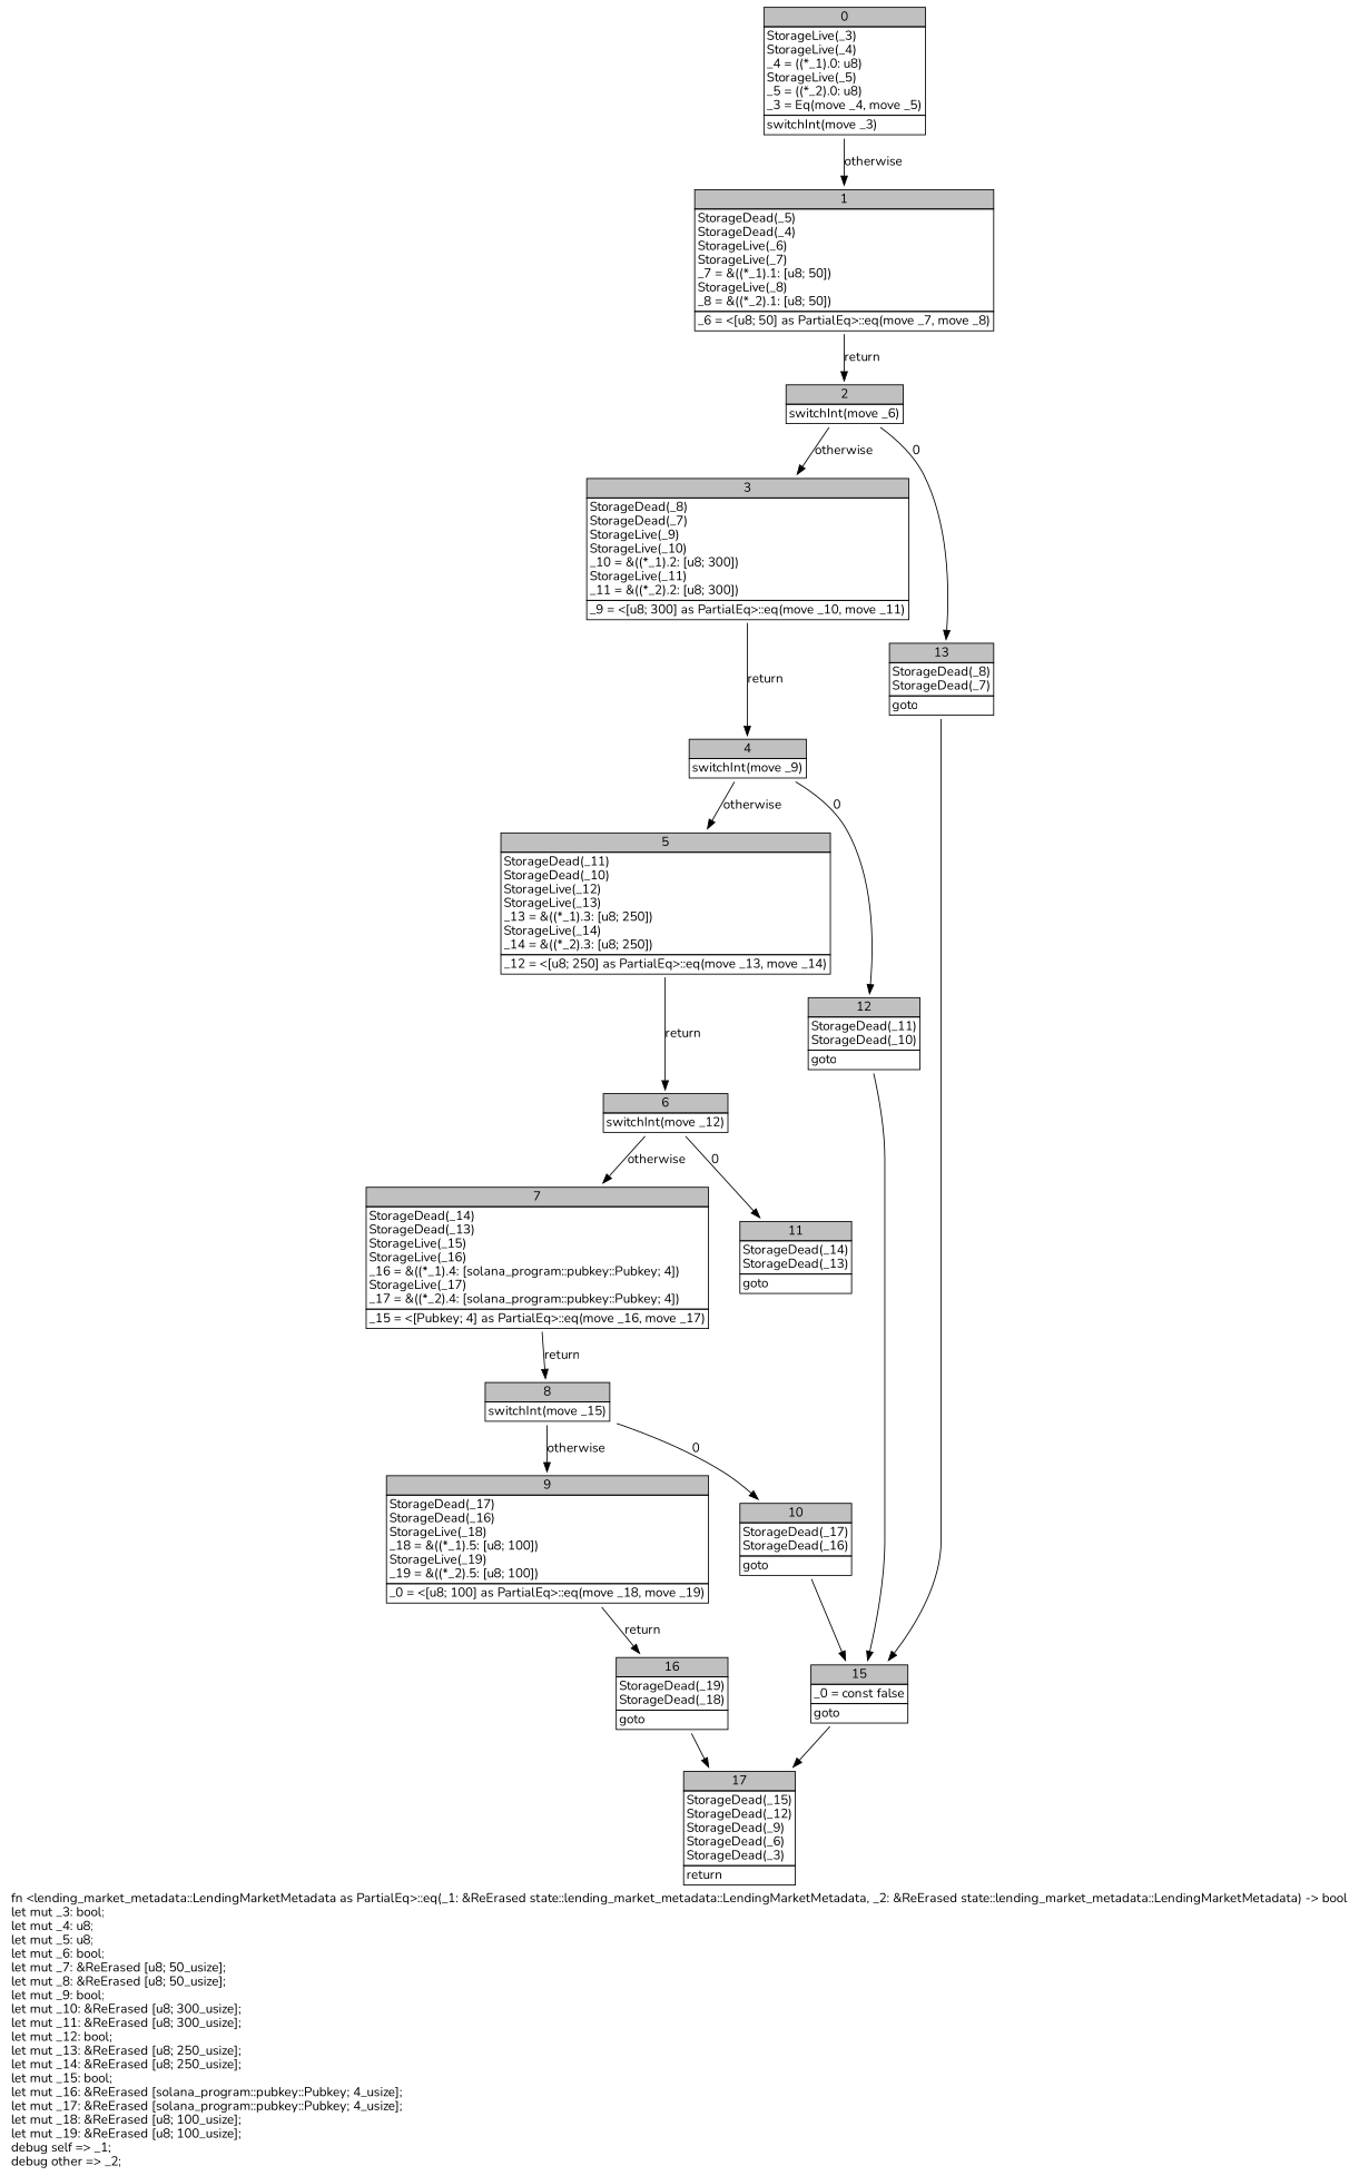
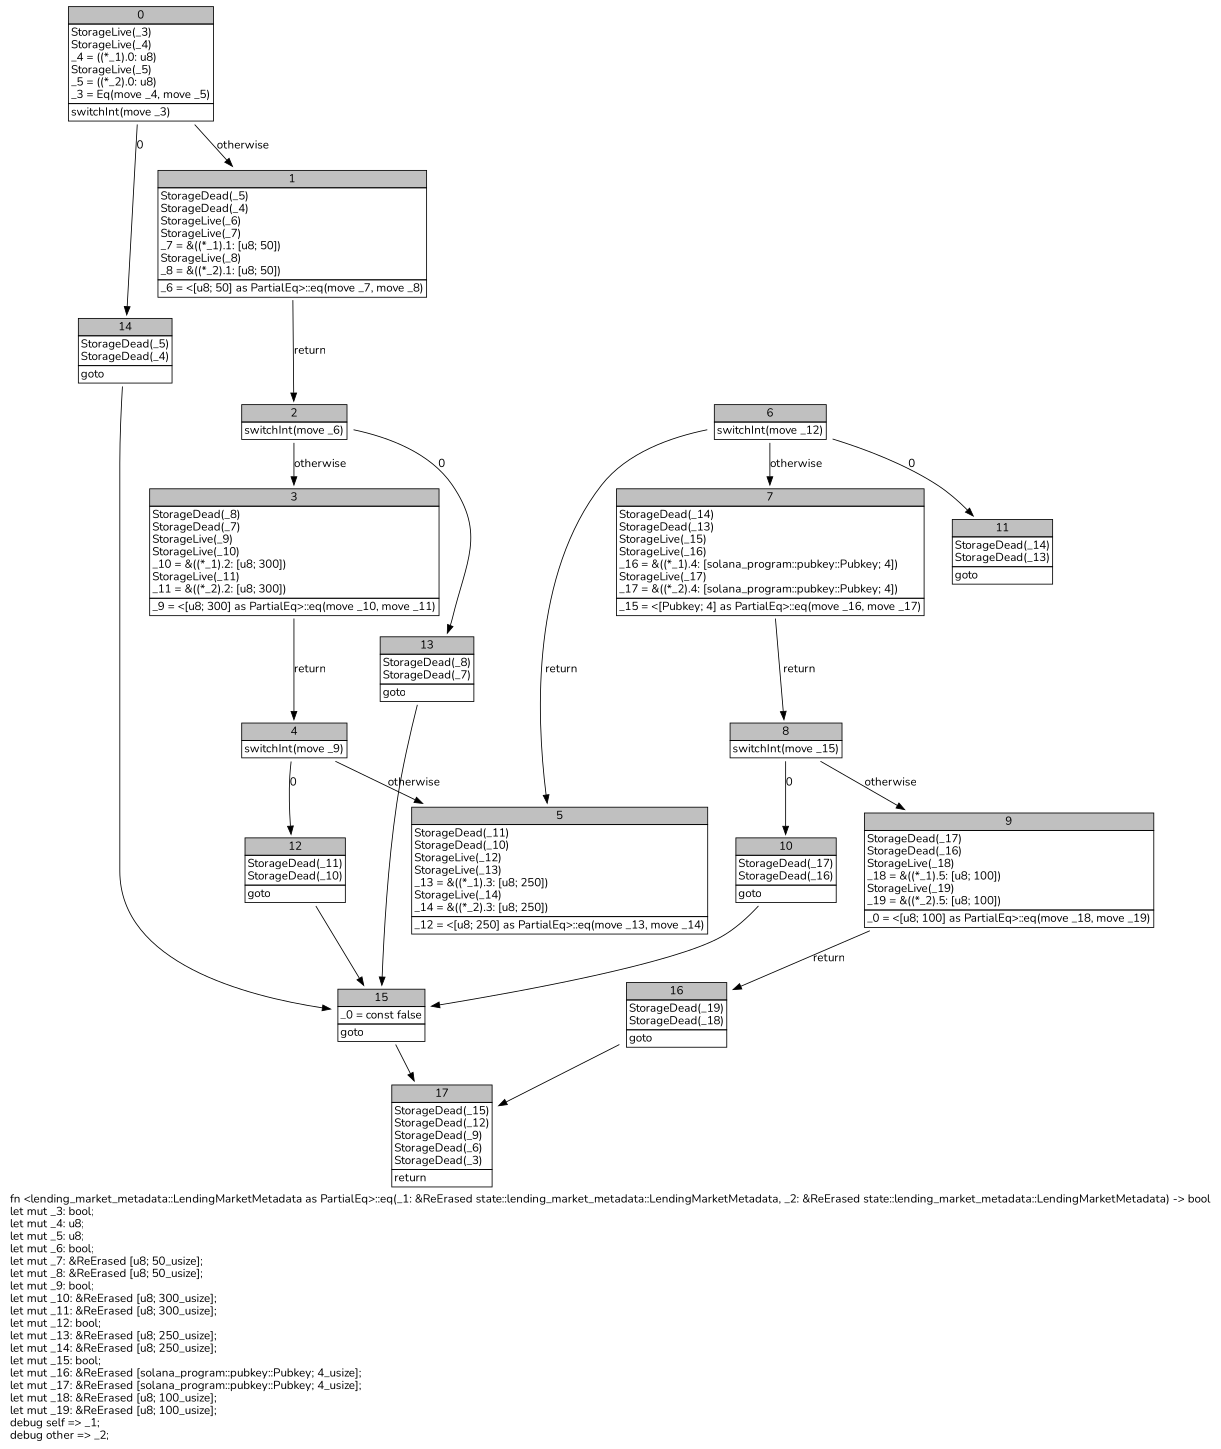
  digraph {
    fontname=Nunito
    label=<fn &lt;lending_market_metadata::LendingMarketMetadata as PartialEq&gt;::eq(_1: &amp;ReErased state::lending_market_metadata::LendingMarketMetadata, _2: &amp;ReErased state::lending_market_metadata::LendingMarketMetadata) -&gt; bool<br align="left"/>let mut _3: bool;<br align="left"/>let mut _4: u8;<br align="left"/>let mut _5: u8;<br align="left"/>let mut _6: bool;<br align="left"/>let mut _7: &amp;ReErased [u8; 50_usize];<br align="left"/>let mut _8: &amp;ReErased [u8; 50_usize];<br align="left"/>let mut _9: bool;<br align="left"/>let mut _10: &amp;ReErased [u8; 300_usize];<br align="left"/>let mut _11: &amp;ReErased [u8; 300_usize];<br align="left"/>let mut _12: bool;<br align="left"/>let mut _13: &amp;ReErased [u8; 250_usize];<br align="left"/>let mut _14: &amp;ReErased [u8; 250_usize];<br align="left"/>let mut _15: bool;<br align="left"/>let mut _16: &amp;ReErased [solana_program::pubkey::Pubkey; 4_usize];<br align="left"/>let mut _17: &amp;ReErased [solana_program::pubkey::Pubkey; 4_usize];<br align="left"/>let mut _18: &amp;ReErased [u8; 100_usize];<br align="left"/>let mut _19: &amp;ReErased [u8; 100_usize];<br align="left"/>debug self =&gt; _1;<br align="left"/>debug other =&gt; _2;<br align="left"/>>
    node [fontname=Nunito shape=none]
    edge [fontname=Nunito]
    n1 [label=<<table border="0" cellborder="1" cellspacing="0"><tr><td bgcolor="gray" align="center" colspan="1">0</td></tr><tr><td align="left" balign="left">StorageLive(_3)<br/>StorageLive(_4)<br/>_4 = ((*_1).0: u8)<br/>StorageLive(_5)<br/>_5 = ((*_2).0: u8)<br/>_3 = Eq(move _4, move _5)<br/></td></tr><tr><td align="left">switchInt(move _3)</td></tr></table>>]
    n2 [label=<<table border="0" cellborder="1" cellspacing="0"><tr><td bgcolor="gray" align="center" colspan="1">1</td></tr><tr><td align="left" balign="left">StorageDead(_5)<br/>StorageDead(_4)<br/>StorageLive(_6)<br/>StorageLive(_7)<br/>_7 = &amp;((*_1).1: [u8; 50])<br/>StorageLive(_8)<br/>_8 = &amp;((*_2).1: [u8; 50])<br/></td></tr><tr><td align="left">_6 = &lt;[u8; 50] as PartialEq&gt;::eq(move _7, move _8)</td></tr></table>>]
+   n3 [label=<<table border="0" cellborder="1" cellspacing="0"><tr><td bgcolor="gray" align="center" colspan="1">14</td></tr><tr><td align="left" balign="left">StorageDead(_5)<br/>StorageDead(_4)<br/></td></tr><tr><td align="left">goto</td></tr></table>>]
    n4 [label=<<table border="0" cellborder="1" cellspacing="0"><tr><td bgcolor="gray" align="center" colspan="1">2</td></tr><tr><td align="left">switchInt(move _6)</td></tr></table>>]
    n5 [label=<<table border="0" cellborder="1" cellspacing="0"><tr><td bgcolor="gray" align="center" colspan="1">15</td></tr><tr><td align="left" balign="left">_0 = const false<br/></td></tr><tr><td align="left">goto</td></tr></table>>]
    n6 [label=<<table border="0" cellborder="1" cellspacing="0"><tr><td bgcolor="gray" align="center" colspan="1">3</td></tr><tr><td align="left" balign="left">StorageDead(_8)<br/>StorageDead(_7)<br/>StorageLive(_9)<br/>StorageLive(_10)<br/>_10 = &amp;((*_1).2: [u8; 300])<br/>StorageLive(_11)<br/>_11 = &amp;((*_2).2: [u8; 300])<br/></td></tr><tr><td align="left">_9 = &lt;[u8; 300] as PartialEq&gt;::eq(move _10, move _11)</td></tr></table>>]
    n7 [label=<<table border="0" cellborder="1" cellspacing="0"><tr><td bgcolor="gray" align="center" colspan="1">13</td></tr><tr><td align="left" balign="left">StorageDead(_8)<br/>StorageDead(_7)<br/></td></tr><tr><td align="left">goto</td></tr></table>>]
    n8 [label=<<table border="0" cellborder="1" cellspacing="0"><tr><td bgcolor="gray" align="center" colspan="1">4</td></tr><tr><td align="left">switchInt(move _9)</td></tr></table>>]
    n9 [label=<<table border="0" cellborder="1" cellspacing="0"><tr><td bgcolor="gray" align="center" colspan="1">5</td></tr><tr><td align="left" balign="left">StorageDead(_11)<br/>StorageDead(_10)<br/>StorageLive(_12)<br/>StorageLive(_13)<br/>_13 = &amp;((*_1).3: [u8; 250])<br/>StorageLive(_14)<br/>_14 = &amp;((*_2).3: [u8; 250])<br/></td></tr><tr><td align="left">_12 = &lt;[u8; 250] as PartialEq&gt;::eq(move _13, move _14)</td></tr></table>>]
    n10 [label=<<table border="0" cellborder="1" cellspacing="0"><tr><td bgcolor="gray" align="center" colspan="1">12</td></tr><tr><td align="left" balign="left">StorageDead(_11)<br/>StorageDead(_10)<br/></td></tr><tr><td align="left">goto</td></tr></table>>]
    n11 [label=<<table border="0" cellborder="1" cellspacing="0"><tr><td bgcolor="gray" align="center" colspan="1">6</td></tr><tr><td align="left">switchInt(move _12)</td></tr></table>>]
    n12 [label=<<table border="0" cellborder="1" cellspacing="0"><tr><td bgcolor="gray" align="center" colspan="1">7</td></tr><tr><td align="left" balign="left">StorageDead(_14)<br/>StorageDead(_13)<br/>StorageLive(_15)<br/>StorageLive(_16)<br/>_16 = &amp;((*_1).4: [solana_program::pubkey::Pubkey; 4])<br/>StorageLive(_17)<br/>_17 = &amp;((*_2).4: [solana_program::pubkey::Pubkey; 4])<br/></td></tr><tr><td align="left">_15 = &lt;[Pubkey; 4] as PartialEq&gt;::eq(move _16, move _17)</td></tr></table>>]
    n13 [label=<<table border="0" cellborder="1" cellspacing="0"><tr><td bgcolor="gray" align="center" colspan="1">11</td></tr><tr><td align="left" balign="left">StorageDead(_14)<br/>StorageDead(_13)<br/></td></tr><tr><td align="left">goto</td></tr></table>>]
    n14 [label=<<table border="0" cellborder="1" cellspacing="0"><tr><td bgcolor="gray" align="center" colspan="1">8</td></tr><tr><td align="left">switchInt(move _15)</td></tr></table>>]
    n15 [label=<<table border="0" cellborder="1" cellspacing="0"><tr><td bgcolor="gray" align="center" colspan="1">9</td></tr><tr><td align="left" balign="left">StorageDead(_17)<br/>StorageDead(_16)<br/>StorageLive(_18)<br/>_18 = &amp;((*_1).5: [u8; 100])<br/>StorageLive(_19)<br/>_19 = &amp;((*_2).5: [u8; 100])<br/></td></tr><tr><td align="left">_0 = &lt;[u8; 100] as PartialEq&gt;::eq(move _18, move _19)</td></tr></table>>]
    n16 [label=<<table border="0" cellborder="1" cellspacing="0"><tr><td bgcolor="gray" align="center" colspan="1">10</td></tr><tr><td align="left" balign="left">StorageDead(_17)<br/>StorageDead(_16)<br/></td></tr><tr><td align="left">goto</td></tr></table>>]
    n17 [label=<<table border="0" cellborder="1" cellspacing="0"><tr><td bgcolor="gray" align="center" colspan="1">16</td></tr><tr><td align="left" balign="left">StorageDead(_19)<br/>StorageDead(_18)<br/></td></tr><tr><td align="left">goto</td></tr></table>>]
    n18 [label=<<table border="0" cellborder="1" cellspacing="0"><tr><td bgcolor="gray" align="center" colspan="1">17</td></tr><tr><td align="left" balign="left">StorageDead(_15)<br/>StorageDead(_12)<br/>StorageDead(_9)<br/>StorageDead(_6)<br/>StorageDead(_3)<br/></td></tr><tr><td align="left">return</td></tr></table>>]
    n1 -> n2 [label=otherwise]
+   n1 -> n3 [label=0]
    n2 -> n4 [label=return]
+   n3 -> n5
    n4 -> n6 [label=otherwise]
    n4 -> n7 [label=0]
    n5 -> n18
    n6 -> n8 [label=return]
    n7 -> n5
    n8 -> n9 [label=otherwise]
    n8 -> n10 [label=0]
-   n9 -> n11 [label=return]
+   n11 -> n9 [label=return]
    n10 -> n5
    n11 -> n12 [label=otherwise]
    n11 -> n13 [label=0]
    n12 -> n14 [label=return]
    n14 -> n15 [label=otherwise]
    n14 -> n16 [label=0]
    n15 -> n17 [label=return]
    n16 -> n5
    n17 -> n18
  }
